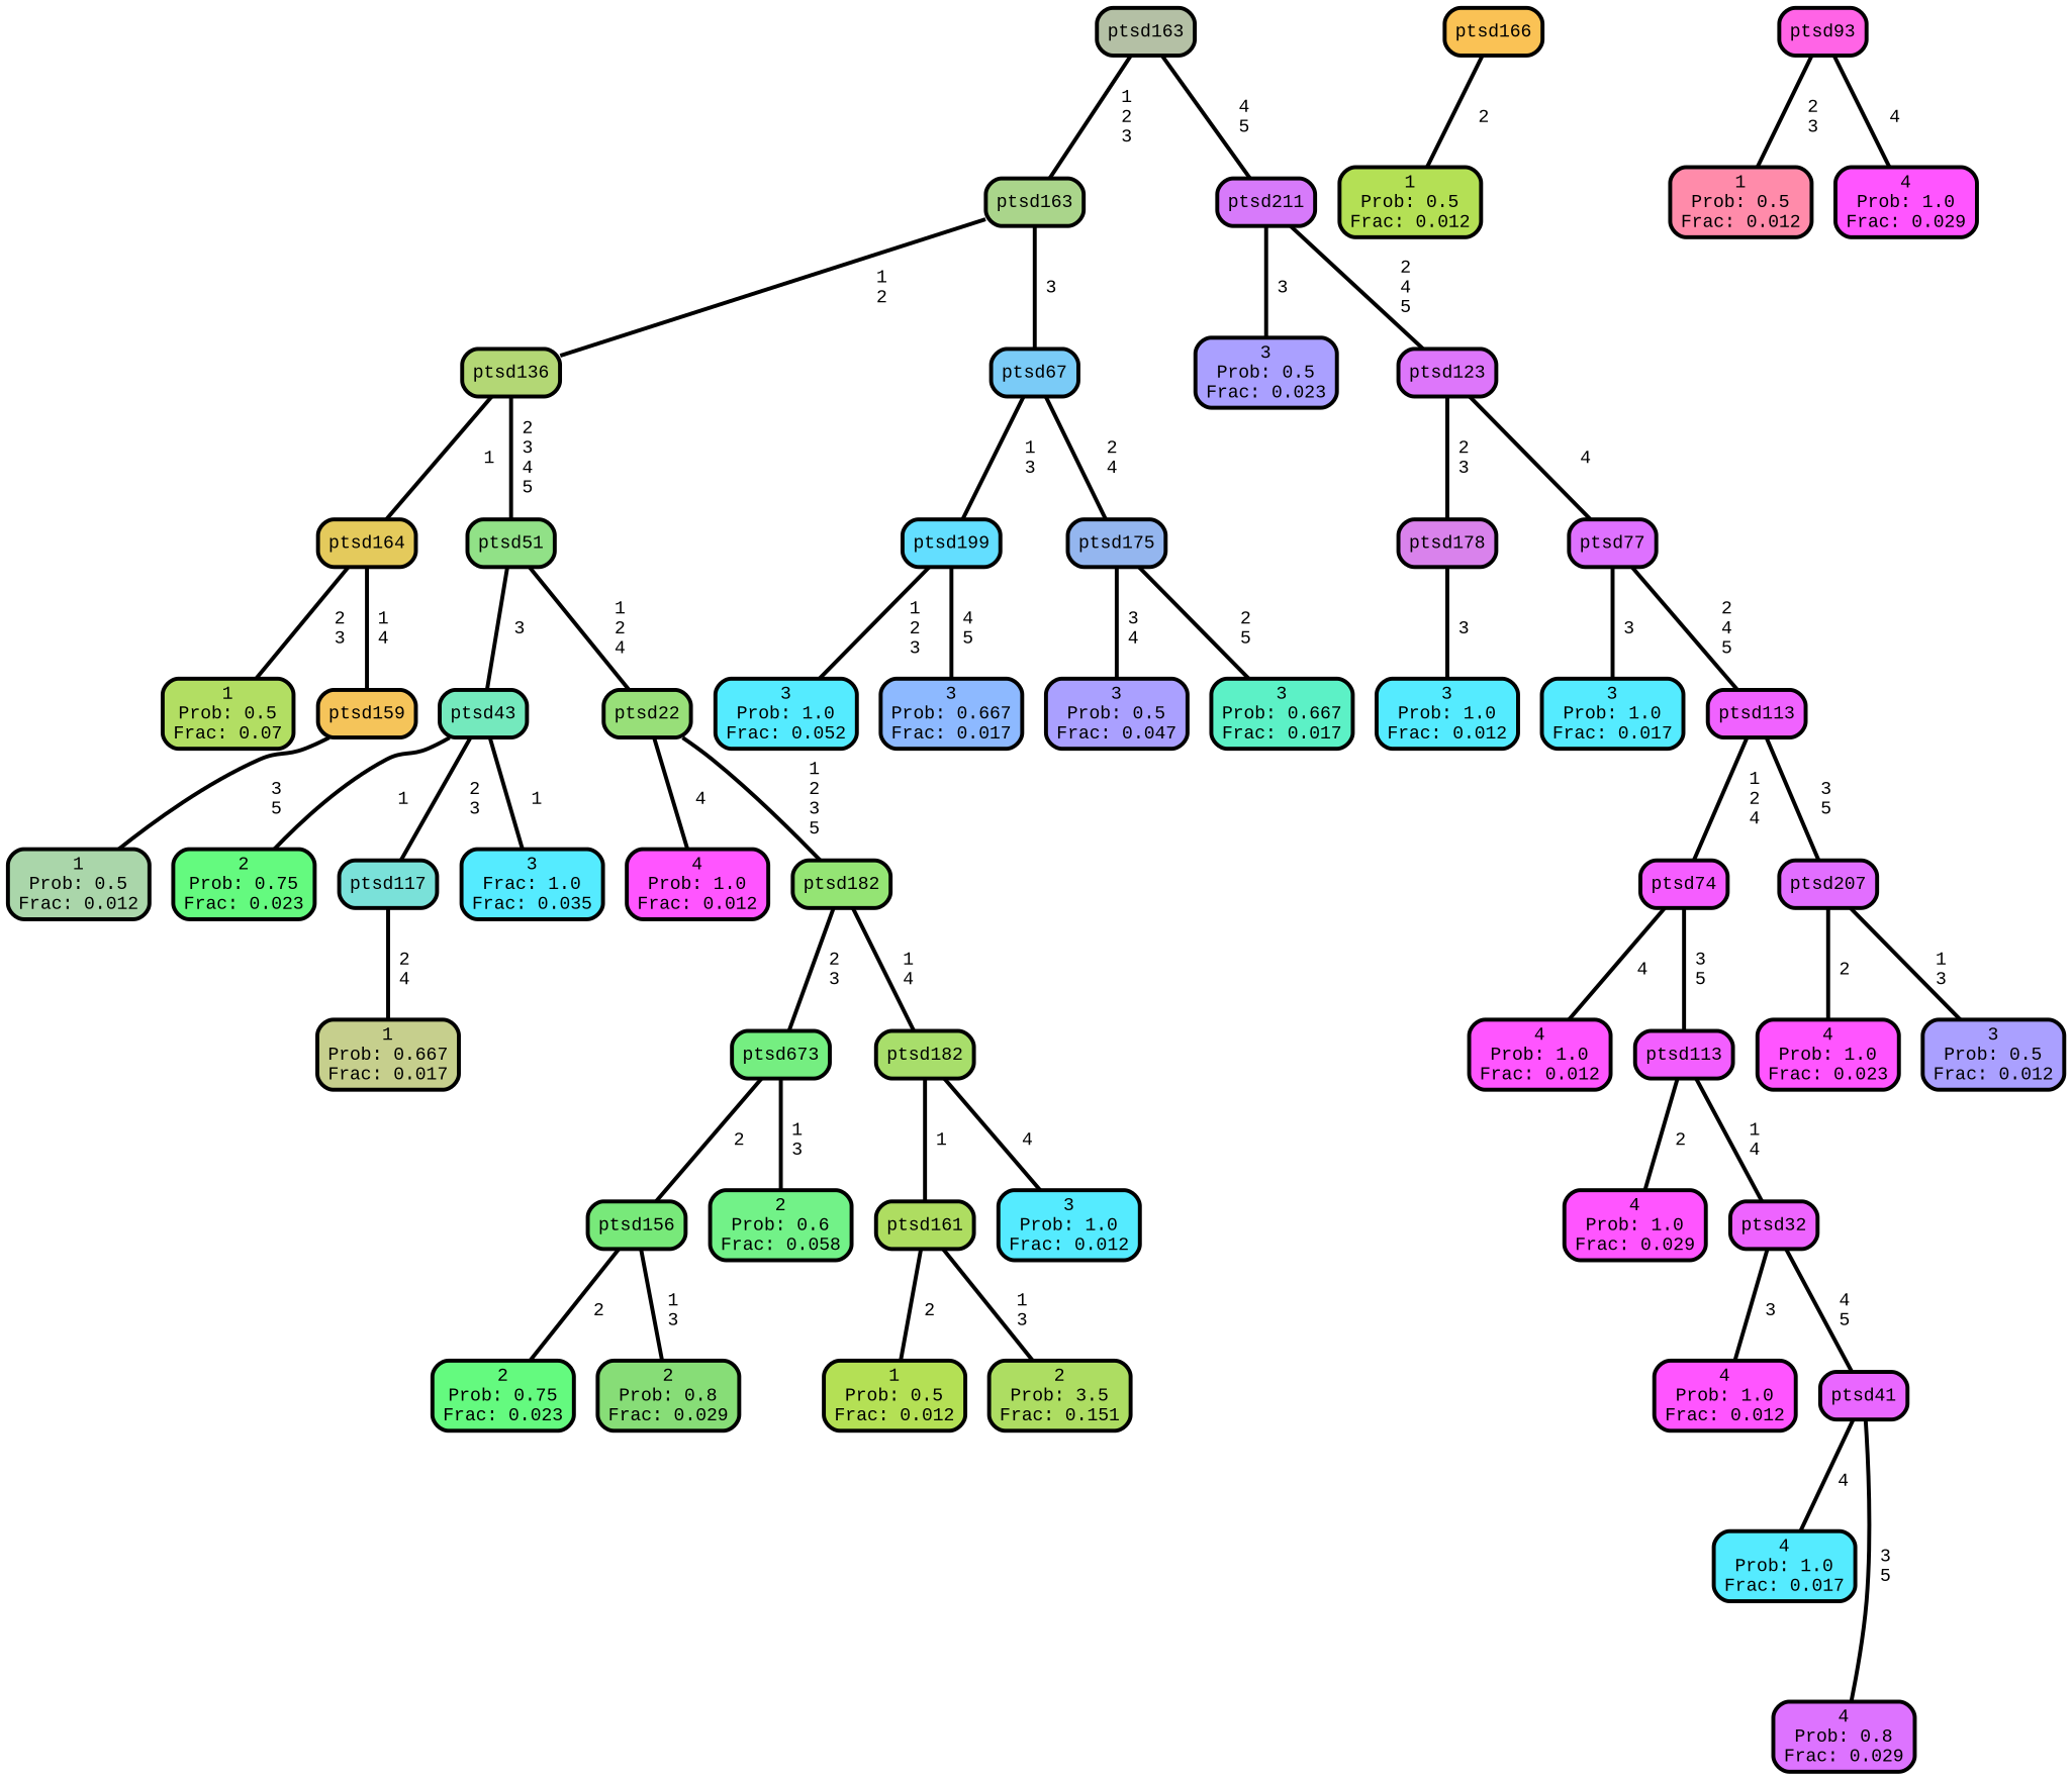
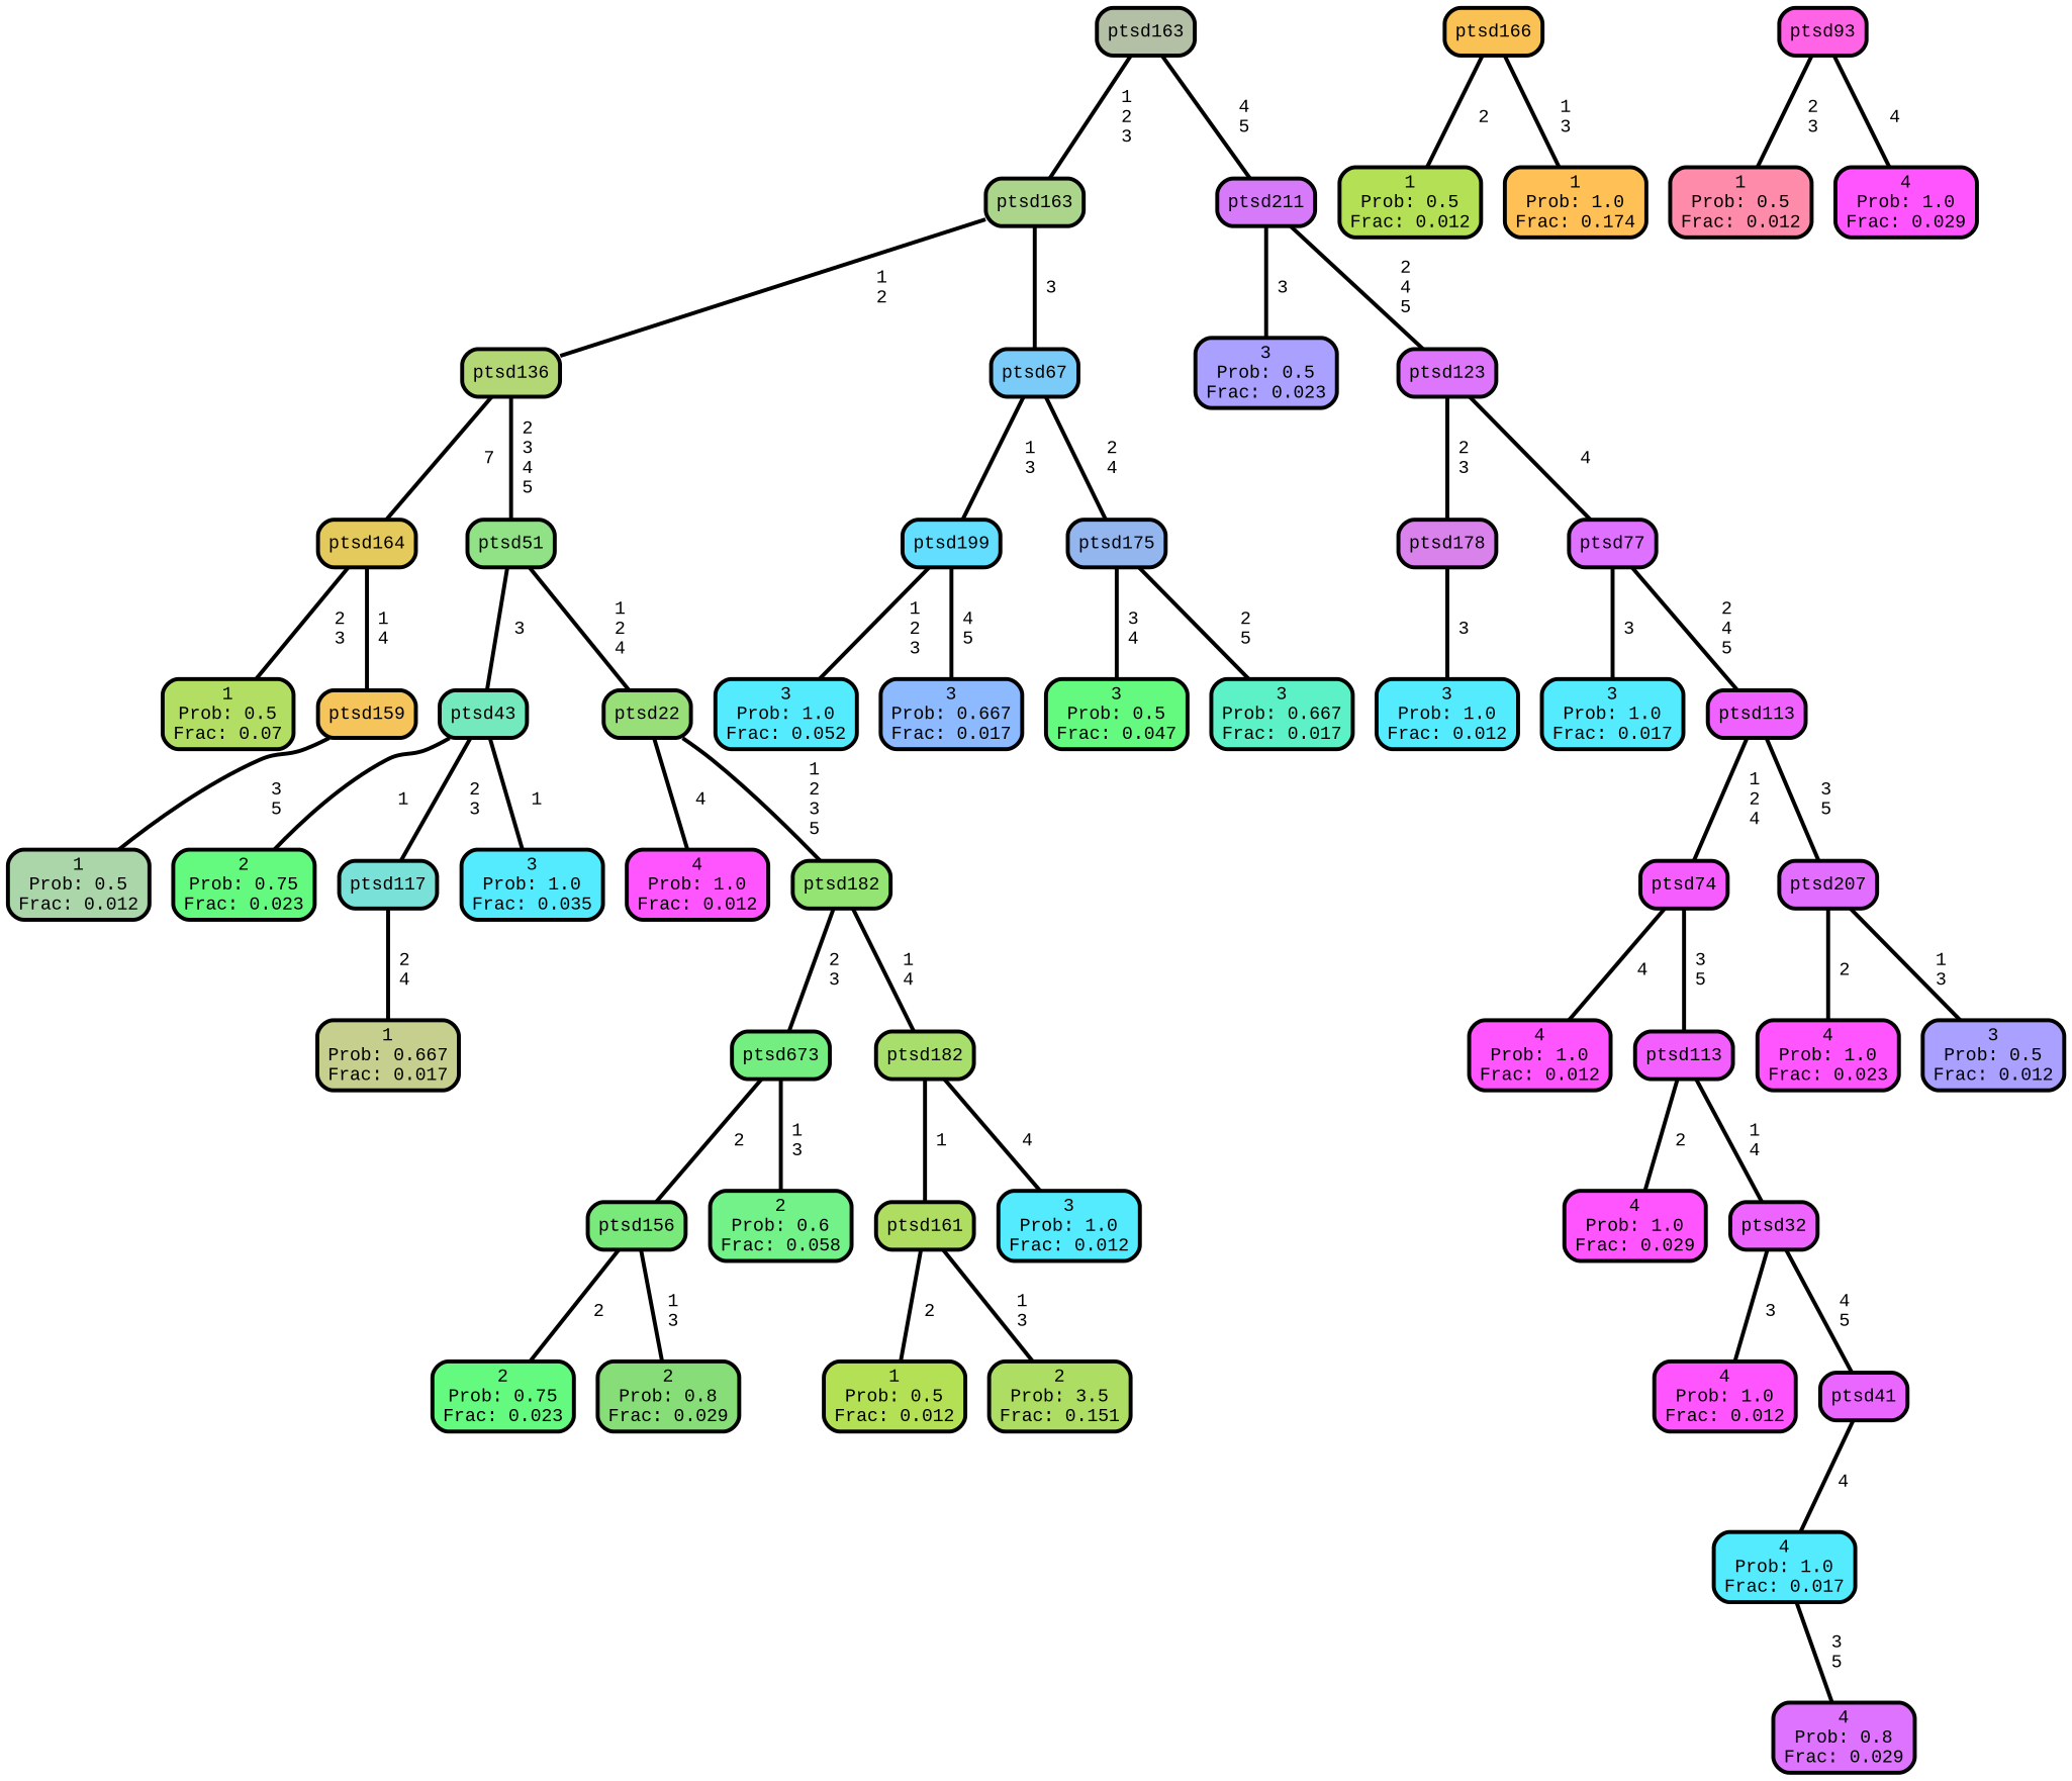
  graph {
    fontname="Liberation Mono"
    ranksep="0 equally"
    splines=straight
    node [color=black fillcolor="#55ebff" fontcolor=black fontname="Liberation Mono" penwidth=3 shape=box style="filled, rounded"]
    edge [color=black fontname="Liberation Mono" penwidth=3]
    n1 [fillcolor="#b2de63" label="1\nProb: 0.5\nFrac: 0.07"]
    n2 [fillcolor="#e4ca5c" label=ptsd164]
    n3 [fillcolor="#f5c45a" label=ptsd159]
    n4 [fillcolor="#aad6aa" label="1\nProb: 0.5\nFrac: 0.012"]
    n5 [fillcolor="#b4e055" label="1\nProb: 0.5\nFrac: 0.012"]
    n6 [fillcolor="#fac255" label=ptsd166]
+   n7 [fillcolor="#ffc155" label="1\nProb: 1.0\nFrac: 0.174"]
    n8 [fillcolor="#b3d775" label=ptsd136]
    n9 [fillcolor="#91e187" label=ptsd51]
    n10 [fillcolor="#74e9bd" label=ptsd43]
    n11 [fillcolor="#98df79" label=ptsd22]
    n12 [fillcolor="#64fa7f" label="2\nProb: 0.75\nFrac: 0.023"]
    n13 [fillcolor="#7ae1d9" label=ptsd117]
-   n14 [label="3\nFrac: 1.0\nFrac: 0.035"]
+   n14 [label="3\nProb: 1.0\nFrac: 0.035"]
    n15 [fillcolor="#c6cf8d" label="1\nProb: 0.667\nFrac: 0.017"]
    n16 [fillcolor="#ff55ff" label="4\nProb: 1.0\nFrac: 0.012"]
    n17 [fillcolor="#94e474" label=ptsd182]
    n18 [fillcolor="#75ee81" label=ptsd673]
    n19 [fillcolor="#a8de6b" label=ptsd182]
    n20 [fillcolor="#64fa7f" label="2\nProb: 0.75\nFrac: 0.023"]
    n21 [fillcolor="#78e97a" label=ptsd156]
    n22 [fillcolor="#87dd77" label="2\nProb: 0.8\nFrac: 0.029"]
    n23 [fillcolor="#72f288" label="2\nProb: 0.6\nFrac: 0.058"]
    n24 [fillcolor="#aedd61" label=ptsd161]
    n25 [label="3\nProb: 1.0\nFrac: 0.012"]
    n26 [fillcolor="#b4e055" label="1\nProb: 0.5\nFrac: 0.012"]
    n27 [fillcolor="#addd62" label="2\nProb: 3.5\nFrac: 0.151"]
    n28 [fillcolor="#aad58b" label=ptsd163]
    n29 [fillcolor="#7acbf7" label=ptsd67]
    n30 [fillcolor="#63deff" label=ptsd199]
    n31 [fillcolor="#94b6ef" label=ptsd175]
    n32 [label="3\nProb: 1.0\nFrac: 0.052"]
    n33 [fillcolor="#8db9ff" label="3\nProb: 0.667\nFrac: 0.017"]
-   n34 [fillcolor="#aaa0ff" label="3\nProb: 0.5\nFrac: 0.047"]
+   n34 [fillcolor="#64fa7f" label="3\nProb: 0.5\nFrac: 0.047"]
    n35 [fillcolor="#5cf1c6" label="3\nProb: 0.667\nFrac: 0.017"]
    n36 [fillcolor="#b4c0a5" label=ptsd163]
    n37 [fillcolor="#d77afa" label=ptsd211]
    n38 [fillcolor="#aaa0ff" label="3\nProb: 0.5\nFrac: 0.023"]
    n39 [fillcolor="#dd76fa" label=ptsd123]
    n40 [fillcolor="#d982ec" label=ptsd178]
    n41 [fillcolor="#de71ff" label=ptsd77]
    n42 [label="3\nProb: 1.0\nFrac: 0.012"]
    n43 [fillcolor="#ff64e6" label=ptsd93]
    n44 [fillcolor="#ff8baa" label="1\nProb: 0.5\nFrac: 0.012"]
    n45 [fillcolor="#ff55ff" label="4\nProb: 1.0\nFrac: 0.029"]
    n46 [label="3\nProb: 1.0\nFrac: 0.017"]
    n47 [fillcolor="#f062ff" label=ptsd113]
    n48 [fillcolor="#f55dff" label=ptsd74]
    n49 [fillcolor="#e26eff" label=ptsd207]
    n50 [fillcolor="#ff55ff" label="4\nProb: 1.0\nFrac: 0.012"]
    n51 [fillcolor="#f35fff" label=ptsd113]
    n52 [fillcolor="#ff55ff" label="4\nProb: 1.0\nFrac: 0.029"]
    n53 [fillcolor="#ee64ff" label=ptsd32]
    n54 [fillcolor="#ff55ff" label="4\nProb: 1.0\nFrac: 0.012"]
    n55 [fillcolor="#e967ff" label=ptsd41]
    n56 [label="4\nProb: 1.0\nFrac: 0.017"]
    n57 [fillcolor="#dd73ff" label="4\nProb: 0.8\nFrac: 0.029"]
    n58 [fillcolor="#ff55ff" label="4\nProb: 1.0\nFrac: 0.023"]
    n59 [fillcolor="#aaa0ff" label="3\nProb: 0.5\nFrac: 0.012"]
    subgraph sub_1 {
      rank=same
    }
    n2 -- n1 [label=" 2\n 3"]
    n2 -- n3 [label=" 1\n 4"]
    n3 -- n4 [label=" 3\n 5"]
    n6 -- n5 [label=" 2"]
-   n8 -- n2 [label=" 1"]
+   n6 -- n7 [label=" 1\n 3"]
+   n8 -- n2 [label=" 7"]
    n8 -- n9 [label=" 2\n 3\n 4\n 5"]
    n9 -- n10 [label=" 3"]
    n9 -- n11 [label=" 1\n 2\n 4"]
    n10 -- n12 [label=" 1"]
    n10 -- n13 [label=" 2\n 3"]
    n10 -- n14 [label=" 1"]
    n11 -- n16 [label=" 4"]
    n11 -- n17 [label=" 1\n 2\n 3\n 5"]
    n13 -- n15 [label=" 2\n 4"]
    n17 -- n18 [label=" 2\n 3"]
    n17 -- n19 [label=" 1\n 4"]
    n18 -- n21 [label=" 2"]
    n18 -- n23 [label=" 1\n 3"]
    n19 -- n24 [label=" 1"]
    n19 -- n25 [label=" 4"]
    n21 -- n20 [label=" 2"]
    n21 -- n22 [label=" 1\n 3"]
    n24 -- n26 [label=" 2"]
    n24 -- n27 [label=" 1\n 3"]
    n28 -- n8 [label=" 1\n 2"]
    n28 -- n29 [label=" 3"]
    n29 -- n30 [label=" 1\n 3"]
    n29 -- n31 [label=" 2\n 4"]
    n30 -- n32 [label=" 1\n 2\n 3"]
    n30 -- n33 [label=" 4\n 5"]
    n31 -- n34 [label=" 3\n 4"]
    n31 -- n35 [label=" 2\n 5"]
    n36 -- n28 [label=" 1\n 2\n 3"]
    n36 -- n37 [label=" 4\n 5"]
    n37 -- n38 [label=" 3"]
    n37 -- n39 [label=" 2\n 4\n 5"]
    n39 -- n40 [label=" 2\n 3"]
    n39 -- n41 [label=" 4"]
    n40 -- n42 [label=" 3"]
    n41 -- n46 [label=" 3"]
    n41 -- n47 [label=" 2\n 4\n 5"]
    n43 -- n44 [label=" 2\n 3"]
    n43 -- n45 [label=" 4"]
    n47 -- n48 [label=" 1\n 2\n 4"]
    n47 -- n49 [label=" 3\n 5"]
    n48 -- n50 [label=" 4"]
    n48 -- n51 [label=" 3\n 5"]
    n49 -- n58 [label=" 2"]
    n49 -- n59 [label=" 1\n 3"]
    n51 -- n52 [label=" 2"]
    n51 -- n53 [label=" 1\n 4"]
    n53 -- n54 [label=" 3"]
    n53 -- n55 [label=" 4\n 5"]
    n55 -- n56 [label=" 4"]
-   n55 -- n57 [label=" 3\n 5"]
+   n56 -- n57 [label=" 3\n 5"]
  }
